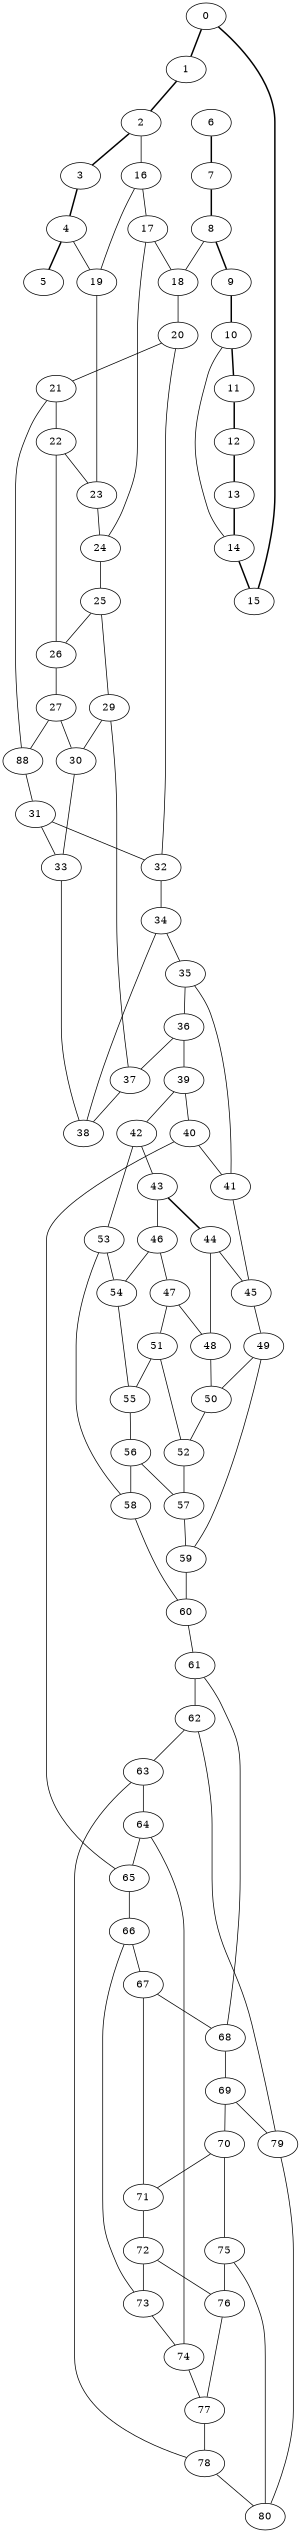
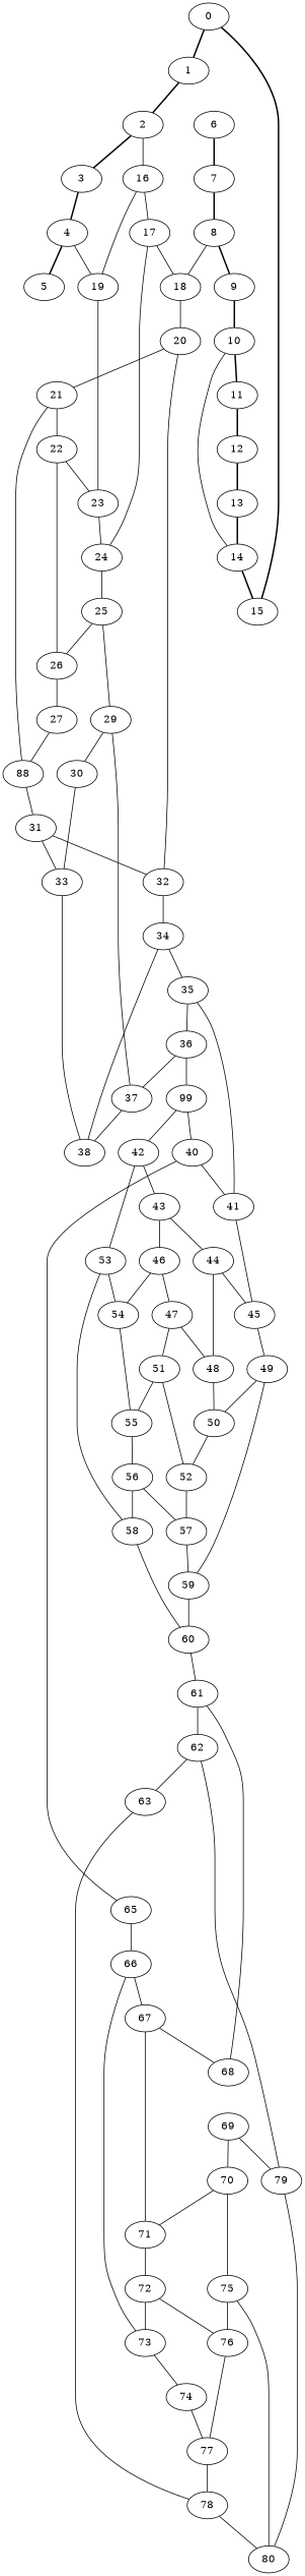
  graph {
    0
    1
    15
    2
    3
    16
    4
    19
    17
    5
    23
    18
    24
    6
    7
    8
    9
    10
    20
    11
    14
    21
    32
    12
    13
    25
    26
    29
    22
    n30 [label=88]
    34
    31
    38
    35
    27
    33
    30
    37
    36
    41
-   39
+   39 [label=99]
    45
    40
    42
    49
    65
    43
    53
    66
    44
    46
    54
    58
    67
    73
    50
    59
    48
    47
    55
    60
    51
    52
    56
    57
    61
    62
    68
    63
    79
    69
-   64
    78
    80
    70
    74
    77
    71
    72
    76
    75
    0 -- 1 [style=bold]
    0 -- 15 [style=bold]
    1 -- 2 [style=bold]
    2 -- 3 [style=bold]
    2 -- 16
    3 -- 4 [style=bold]
    16 -- 19
    16 -- 17
    4 -- 19
    4 -- 5 [style=bold]
    19 -- 23
    17 -- 18
    17 -- 24
    23 -- 24
    18 -- 20
    24 -- 25
    6 -- 7 [style=bold]
    7 -- 8 [style=bold]
    8 -- 18
    8 -- 9 [style=bold]
    9 -- 10 [style=bold]
    10 -- 11 [style=bold]
    10 -- 14
    20 -- 21
    20 -- 32
    11 -- 12 [style=bold]
    14 -- 15 [style=bold]
    21 -- 22
    21 -- n30
    32 -- 34
    12 -- 13 [style=bold]
    13 -- 14 [style=bold]
    25 -- 26
    25 -- 29
    26 -- 27
    29 -- 30
    29 -- 37
    22 -- 23
    22 -- 26
    n30 -- 31
    34 -- 38
    34 -- 35
    31 -- 32
    31 -- 33
    35 -- 36
    35 -- 41
    27 -- n30
-   27 -- 30
    33 -- 38
    30 -- 33
    37 -- 38
    36 -- 37
    36 -- 39
    41 -- 45
    39 -- 40
    39 -- 42
    45 -- 49
    40 -- 41
    40 -- 65
    42 -- 43
    42 -- 53
    49 -- 50
    49 -- 59
    65 -- 66
-   43 -- 44 [style=bold]
+   43 -- 44
    43 -- 46
    53 -- 54
    53 -- 58
    66 -- 67
    66 -- 73
    44 -- 45
    44 -- 48
    46 -- 54
    46 -- 47
    54 -- 55
    58 -- 60
    67 -- 68
    67 -- 71
    73 -- 74
    50 -- 52
    59 -- 60
    48 -- 50
    47 -- 48
    47 -- 51
    55 -- 56
    60 -- 61
    51 -- 55
    51 -- 52
    52 -- 57
    56 -- 58
    56 -- 57
    57 -- 59
    61 -- 62
    61 -- 68
    62 -- 63
    62 -- 79
-   68 -- 69
-   63 -- 64
    63 -- 78
    79 -- 80
    69 -- 79
    69 -- 70
-   64 -- 65
-   64 -- 74
    78 -- 80
    70 -- 71
    70 -- 75
    74 -- 77
    77 -- 78
    71 -- 72
    72 -- 73
    72 -- 76
    76 -- 77
    75 -- 80
    75 -- 76
  }
